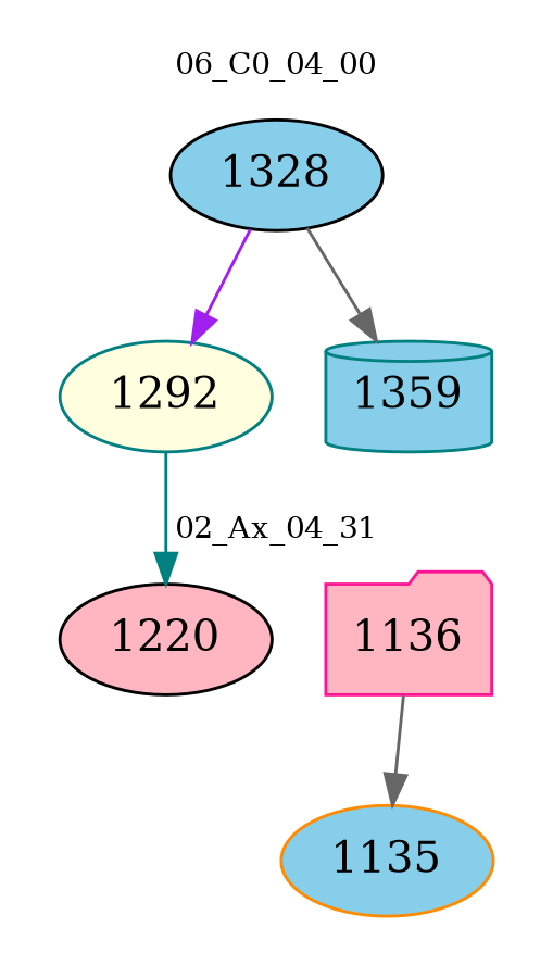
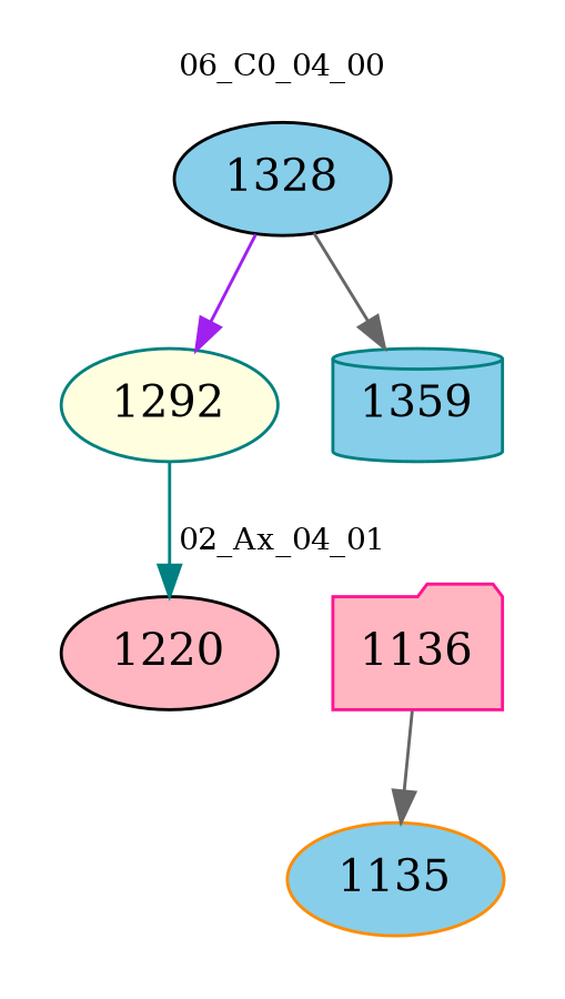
  digraph {
    node [color=black fillcolor=skyblue shape=ellipse style=filled]
    edge [color=gray40]
    n1 [color=deeppink fillcolor=lightpink label=1136 shape=folder]
    n2 [color=darkorange label=1135]
    n3 [fillcolor=lightpink label=1220]
    n4 [label=1328]
    n5 [color=teal fillcolor=lightyellow label=1292]
    n6 [color=teal label=1359 shape=cylinder]
    subgraph cluster_1 {
      color=white
      fontsize=10
-     label="02_Ax_04_31"
+     label="02_Ax_04_01"
      n1
      n2
      n3
    }
    subgraph cluster_2 {
      color=white
      fontsize=10
      label="06_C0_04_00"
      n4
      n5
      n6
    }
    n1 -> n2
    n4 -> n5 [color=purple]
    n4 -> n6
    n5 -> n3 [color=teal]
  }
